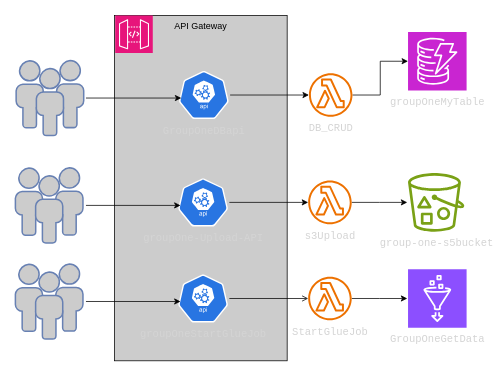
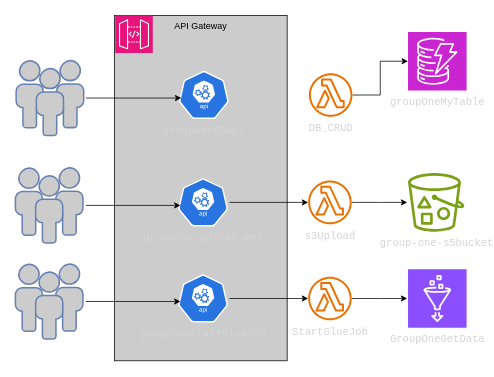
  <mxCell id="0" />
  <mxCell id="1" parent="0" />
  <mxCell id="2" value="API Gateway" style="rounded=0;whiteSpace=wrap;html=1;verticalAlign=top;fillColor=#cccccc;" vertex="1" parent="1"><mxGeometry x="152" y="20" width="230" height="460" as="geometry" /></mxCell>
  <mxCell id="3" value="" style="sketch=0;points=[[0,0,0],[0.25,0,0],[0.5,0,0],[0.75,0,0],[1,0,0],[0,1,0],[0.25,1,0],[0.5,1,0],[0.75,1,0],[1,1,0],[0,0.25,0],[0,0.5,0],[0,0.75,0],[1,0.25,0],[1,0.5,0],[1,0.75,0]];outlineConnect=0;fontColor=#FFFFFF;fillColor=#E7157B;strokeColor=#ffffff;dashed=0;verticalLabelPosition=bottom;verticalAlign=top;align=center;html=1;fontSize=12;fontStyle=0;aspect=fixed;shape=mxgraph.aws4.resourceIcon;resIcon=mxgraph.aws4.api_gateway;" vertex="1" parent="1"><mxGeometry x="153" y="20" width="50" height="50" as="geometry" /></mxCell>
- <mxCell id="4" style="edgeStyle=orthogonalEdgeStyle;rounded=0;orthogonalLoop=1;jettySize=auto;html=1;" edge="1" parent="1" source="5" target="9"><mxGeometry relative="1" as="geometry" /></mxCell>
  <mxCell id="5" value="&lt;div style=&quot;color: rgb(212, 212, 212); font-family: Consolas, &amp;quot;Courier New&amp;quot;, monospace; font-size: 14px; line-height: 19px;&quot;&gt;GroupOneDBapi&lt;/div&gt;" style="sketch=0;html=1;dashed=0;whitespace=wrap;fillColor=#2875E2;strokeColor=#ffffff;points=[[0.005,0.63,0],[0.1,0.2,0],[0.9,0.2,0],[0.5,0,0],[0.995,0.63,0],[0.72,0.99,0],[0.5,1,0],[0.28,0.99,0]];verticalLabelPosition=bottom;align=center;verticalAlign=top;shape=mxgraph.kubernetes.icon;prIcon=api" vertex="1" parent="1"><mxGeometry x="236" y="94" width="70" height="64" as="geometry" /></mxCell>
  <mxCell id="6" value="" style="fontColor=#0066CC;verticalAlign=top;verticalLabelPosition=bottom;labelPosition=center;align=center;html=1;outlineConnect=0;fillColor=#CCCCCC;strokeColor=#6881B3;gradientColor=none;gradientDirection=north;strokeWidth=2;shape=mxgraph.networks.users;" vertex="1" parent="1"><mxGeometry x="21" y="80" width="90" height="100" as="geometry" /></mxCell>
  <mxCell id="7" style="edgeStyle=orthogonalEdgeStyle;rounded=0;orthogonalLoop=1;jettySize=auto;html=1;entryX=0.286;entryY=0.469;entryDx=0;entryDy=0;entryPerimeter=0;" edge="1" parent="1"><mxGeometry relative="1" as="geometry"><mxPoint x="114" y="130" as="sourcePoint" /><mxPoint x="241.02" y="130.016" as="targetPoint" /></mxGeometry></mxCell>
  <mxCell id="8" style="edgeStyle=orthogonalEdgeStyle;rounded=0;orthogonalLoop=1;jettySize=auto;html=1;" edge="1" parent="1" source="9" target="10"><mxGeometry relative="1" as="geometry" /></mxCell>
  <mxCell id="9" value="&lt;div style=&quot;color: rgb(212, 212, 212); font-family: Consolas, &amp;quot;Courier New&amp;quot;, monospace; font-size: 14px; line-height: 19px;&quot;&gt;DB_CRUD&lt;/div&gt;" style="sketch=0;outlineConnect=0;fontColor=#FFFFFF;gradientColor=none;fillColor=#ED7100;strokeColor=none;dashed=0;verticalLabelPosition=bottom;verticalAlign=top;align=center;html=1;fontSize=12;fontStyle=0;aspect=fixed;pointerEvents=1;shape=mxgraph.aws4.lambda_function;" vertex="1" parent="1"><mxGeometry x="411" y="97" width="58" height="58" as="geometry" /></mxCell>
  <mxCell id="10" value="&lt;div style=&quot;color: rgb(212, 212, 212); font-family: Consolas, &amp;quot;Courier New&amp;quot;, monospace; font-size: 14px; line-height: 19px;&quot;&gt;groupOneMyTable&lt;/div&gt;" style="sketch=0;points=[[0,0,0],[0.25,0,0],[0.5,0,0],[0.75,0,0],[1,0,0],[0,1,0],[0.25,1,0],[0.5,1,0],[0.75,1,0],[1,1,0],[0,0.25,0],[0,0.5,0],[0,0.75,0],[1,0.25,0],[1,0.5,0],[1,0.75,0]];outlineConnect=0;fontColor=#FFFFFF;fillColor=#C925D1;strokeColor=#ffffff;dashed=0;verticalLabelPosition=bottom;verticalAlign=top;align=center;html=1;fontSize=12;fontStyle=0;aspect=fixed;shape=mxgraph.aws4.resourceIcon;resIcon=mxgraph.aws4.dynamodb;" vertex="1" parent="1"><mxGeometry x="543" y="42" width="78" height="78" as="geometry" /></mxCell>
  <mxCell id="11" style="edgeStyle=orthogonalEdgeStyle;rounded=0;orthogonalLoop=1;jettySize=auto;html=1;" edge="1" parent="1" source="12" target="16"><mxGeometry relative="1" as="geometry" /></mxCell>
  <mxCell id="12" value="&lt;div style=&quot;color: rgb(212, 212, 212); font-family: Consolas, &amp;quot;Courier New&amp;quot;, monospace; font-size: 14px; line-height: 19px;&quot;&gt;groupOne-Upload-API&lt;/div&gt;" style="sketch=0;html=1;dashed=0;whitespace=wrap;fillColor=#2875E2;strokeColor=#ffffff;points=[[0.005,0.63,0],[0.1,0.2,0],[0.9,0.2,0],[0.5,0,0],[0.995,0.63,0],[0.72,0.99,0],[0.5,1,0],[0.28,0.99,0]];verticalLabelPosition=bottom;align=center;verticalAlign=top;shape=mxgraph.kubernetes.icon;prIcon=api" vertex="1" parent="1"><mxGeometry x="235" y="237" width="70" height="64" as="geometry" /></mxCell>
  <mxCell id="13" value="" style="fontColor=#0066CC;verticalAlign=top;verticalLabelPosition=bottom;labelPosition=center;align=center;html=1;outlineConnect=0;fillColor=#CCCCCC;strokeColor=#6881B3;gradientColor=none;gradientDirection=north;strokeWidth=2;shape=mxgraph.networks.users;" vertex="1" parent="1"><mxGeometry x="20" y="223" width="90" height="100" as="geometry" /></mxCell>
  <mxCell id="14" style="edgeStyle=orthogonalEdgeStyle;rounded=0;orthogonalLoop=1;jettySize=auto;html=1;entryX=0.286;entryY=0.469;entryDx=0;entryDy=0;entryPerimeter=0;" edge="1" parent="1"><mxGeometry relative="1" as="geometry"><mxPoint x="114" y="273" as="sourcePoint" /><mxPoint x="240.02" y="273.016" as="targetPoint" /></mxGeometry></mxCell>
  <mxCell id="15" style="edgeStyle=orthogonalEdgeStyle;rounded=0;orthogonalLoop=1;jettySize=auto;html=1;" edge="1" parent="1" source="16"><mxGeometry relative="1" as="geometry"><mxPoint x="542" y="269" as="targetPoint" /></mxGeometry></mxCell>
  <mxCell id="16" value="&lt;div style=&quot;color: rgb(212, 212, 212); font-family: Consolas, &amp;quot;Courier New&amp;quot;, monospace; font-size: 14px; line-height: 19px;&quot;&gt;s3Upload&lt;/div&gt;" style="sketch=0;outlineConnect=0;fontColor=#FFFFFF;gradientColor=none;fillColor=#ED7100;strokeColor=none;dashed=0;verticalLabelPosition=bottom;verticalAlign=top;align=center;html=1;fontSize=12;fontStyle=0;aspect=fixed;pointerEvents=1;shape=mxgraph.aws4.lambda_function;" vertex="1" parent="1"><mxGeometry x="410" y="240" width="58" height="58" as="geometry" /></mxCell>
- <mxCell id="17" style="edgeStyle=orthogonalEdgeStyle;rounded=0;orthogonalLoop=1;jettySize=auto;html=1;endArrow=open;" edge="1" parent="1" source="18" target="22"><mxGeometry relative="1" as="geometry" /></mxCell>
+ <mxCell id="17" style="edgeStyle=orthogonalEdgeStyle;rounded=0;orthogonalLoop=1;jettySize=auto;html=1;" edge="1" parent="1" source="18" target="22"><mxGeometry relative="1" as="geometry" /></mxCell>
  <mxCell id="18" value="&lt;div style=&quot;color: rgb(212, 212, 212); font-family: Consolas, &amp;quot;Courier New&amp;quot;, monospace; font-size: 14px; line-height: 19px;&quot;&gt;groupOneStartGlueJob&lt;/div&gt;" style="sketch=0;html=1;dashed=0;whitespace=wrap;fillColor=#2875E2;strokeColor=#ffffff;points=[[0.005,0.63,0],[0.1,0.2,0],[0.9,0.2,0],[0.5,0,0],[0.995,0.63,0],[0.72,0.99,0],[0.5,1,0],[0.28,0.99,0]];verticalLabelPosition=bottom;align=center;verticalAlign=top;shape=mxgraph.kubernetes.icon;prIcon=api" vertex="1" parent="1"><mxGeometry x="235" y="365" width="70" height="64" as="geometry" /></mxCell>
  <mxCell id="19" value="" style="fontColor=#0066CC;verticalAlign=top;verticalLabelPosition=bottom;labelPosition=center;align=center;html=1;outlineConnect=0;fillColor=#CCCCCC;strokeColor=#6881B3;gradientColor=none;gradientDirection=north;strokeWidth=2;shape=mxgraph.networks.users;" vertex="1" parent="1"><mxGeometry x="20" y="351" width="90" height="100" as="geometry" /></mxCell>
  <mxCell id="20" style="edgeStyle=orthogonalEdgeStyle;rounded=0;orthogonalLoop=1;jettySize=auto;html=1;entryX=0.286;entryY=0.469;entryDx=0;entryDy=0;entryPerimeter=0;" edge="1" parent="1"><mxGeometry relative="1" as="geometry"><mxPoint x="114" y="401" as="sourcePoint" /><mxPoint x="240.02" y="401.016" as="targetPoint" /></mxGeometry></mxCell>
  <mxCell id="21" style="edgeStyle=orthogonalEdgeStyle;rounded=0;orthogonalLoop=1;jettySize=auto;html=1;" edge="1" parent="1" source="22"><mxGeometry relative="1" as="geometry"><mxPoint x="542" y="397" as="targetPoint" /></mxGeometry></mxCell>
  <mxCell id="22" value="&lt;div style=&quot;color: rgb(212, 212, 212); font-family: Consolas, &amp;quot;Courier New&amp;quot;, monospace; font-size: 14px; line-height: 19px;&quot;&gt;StartGlueJob&lt;/div&gt;" style="sketch=0;outlineConnect=0;fontColor=#FFFFFF;gradientColor=none;fillColor=#ED7100;strokeColor=none;dashed=0;verticalLabelPosition=bottom;verticalAlign=top;align=center;html=1;fontSize=12;fontStyle=0;aspect=fixed;pointerEvents=1;shape=mxgraph.aws4.lambda_function;" vertex="1" parent="1"><mxGeometry x="410" y="368" width="58" height="58" as="geometry" /></mxCell>
  <mxCell id="23" value="&lt;div style=&quot;color: rgb(212, 212, 212); font-family: Consolas, &amp;quot;Courier New&amp;quot;, monospace; font-size: 14px; line-height: 19px;&quot;&gt;group-one-s5bucket&lt;/div&gt;" style="sketch=0;outlineConnect=0;fontColor=#232F3E;gradientColor=none;fillColor=#7AA116;strokeColor=none;dashed=0;verticalLabelPosition=bottom;verticalAlign=top;align=center;html=1;fontSize=12;fontStyle=0;aspect=fixed;pointerEvents=1;shape=mxgraph.aws4.bucket_with_objects;" vertex="1" parent="1"><mxGeometry x="543" y="230" width="75" height="78" as="geometry" /></mxCell>
  <mxCell id="24" value="&lt;div style=&quot;color: rgb(212, 212, 212); font-family: Consolas, &amp;quot;Courier New&amp;quot;, monospace; font-size: 14px; line-height: 19px;&quot;&gt;GroupOneGetData&lt;/div&gt;" style="sketch=0;points=[[0,0,0],[0.25,0,0],[0.5,0,0],[0.75,0,0],[1,0,0],[0,1,0],[0.25,1,0],[0.5,1,0],[0.75,1,0],[1,1,0],[0,0.25,0],[0,0.5,0],[0,0.75,0],[1,0.25,0],[1,0.5,0],[1,0.75,0]];outlineConnect=0;fontColor=#232F3E;fillColor=#8C4FFF;strokeColor=#ffffff;dashed=0;verticalLabelPosition=bottom;verticalAlign=top;align=center;html=1;fontSize=12;fontStyle=0;aspect=fixed;shape=mxgraph.aws4.resourceIcon;resIcon=mxgraph.aws4.glue;" vertex="1" parent="1"><mxGeometry x="543" y="358" width="78" height="78" as="geometry" /></mxCell>
